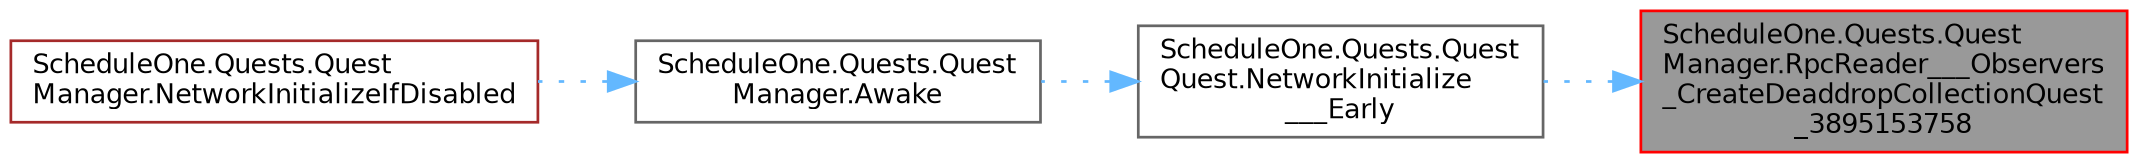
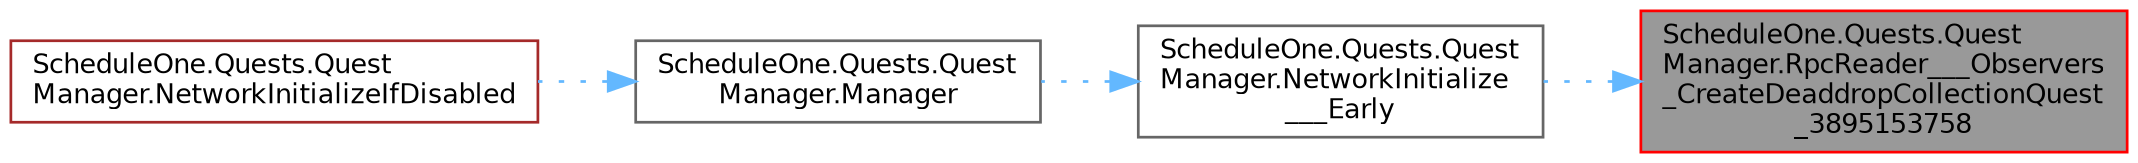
  digraph {
    rankdir=RL
    node [color=gray40 fillcolor=white fontname=Helvetica fontsize=10 shape=box style=filled]
    edge [color=steelblue1 dir=back fontname=Helvetica fontsize=10 labelfontname=Helvetica labelfontsize=10 style=dotted]
    n1 [color=red fillcolor=grey60 fontcolor=black height=0.2 label="ScheduleOne.Quests.Quest\lManager.RpcReader___Observers\l_CreateDeaddropCollectionQuest\l_3895153758" width=0.4]
-   n2 [height=0.2 label="ScheduleOne.Quests.Quest\lQuest.NetworkInitialize\l___Early" width=0.4]
-   n3 [height=0.2 label="ScheduleOne.Quests.Quest\lManager.Awake" width=0.4]
+   n2 [height=0.2 label="ScheduleOne.Quests.Quest\lManager.NetworkInitialize\l___Early" width=0.4]
+   n3 [height=0.2 label="ScheduleOne.Quests.Quest\lManager.Manager" width=0.4]
    n4 [color=brown height=0.2 label="ScheduleOne.Quests.Quest\lManager.NetworkInitializeIfDisabled" width=0.4]
    n1 -> n2
    n2 -> n3
    n3 -> n4
  }
